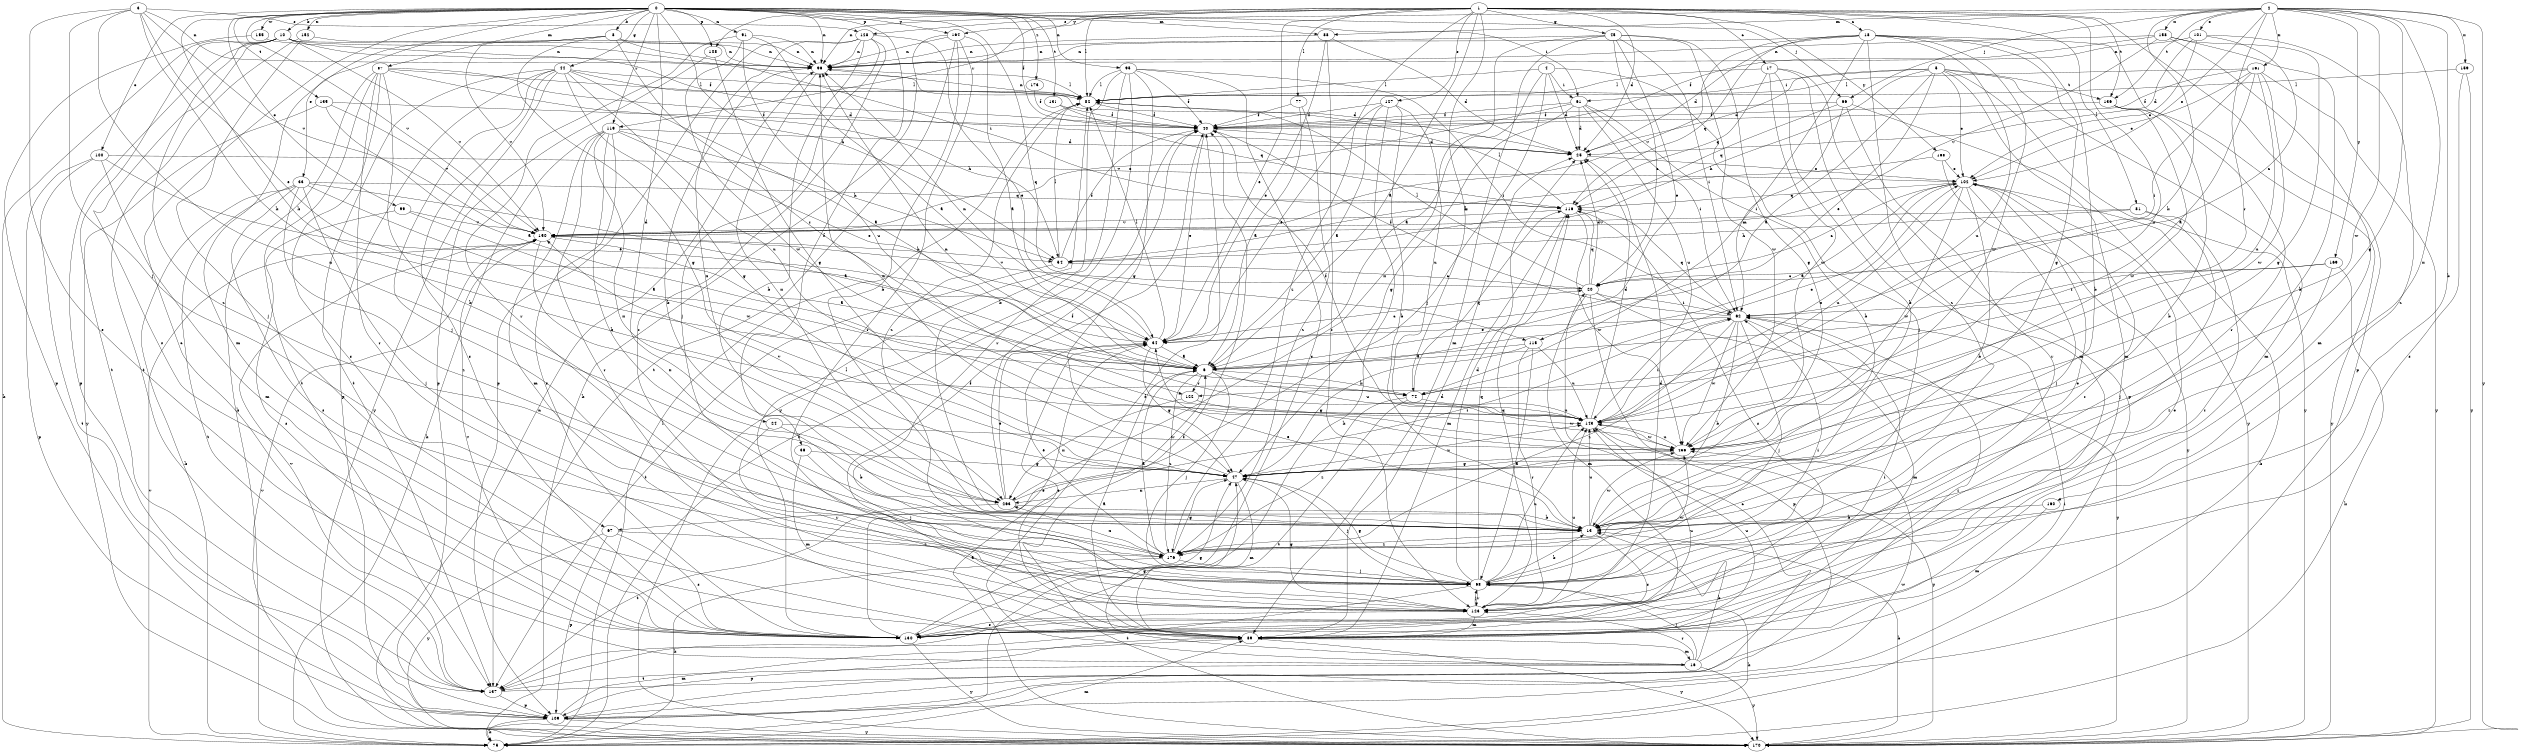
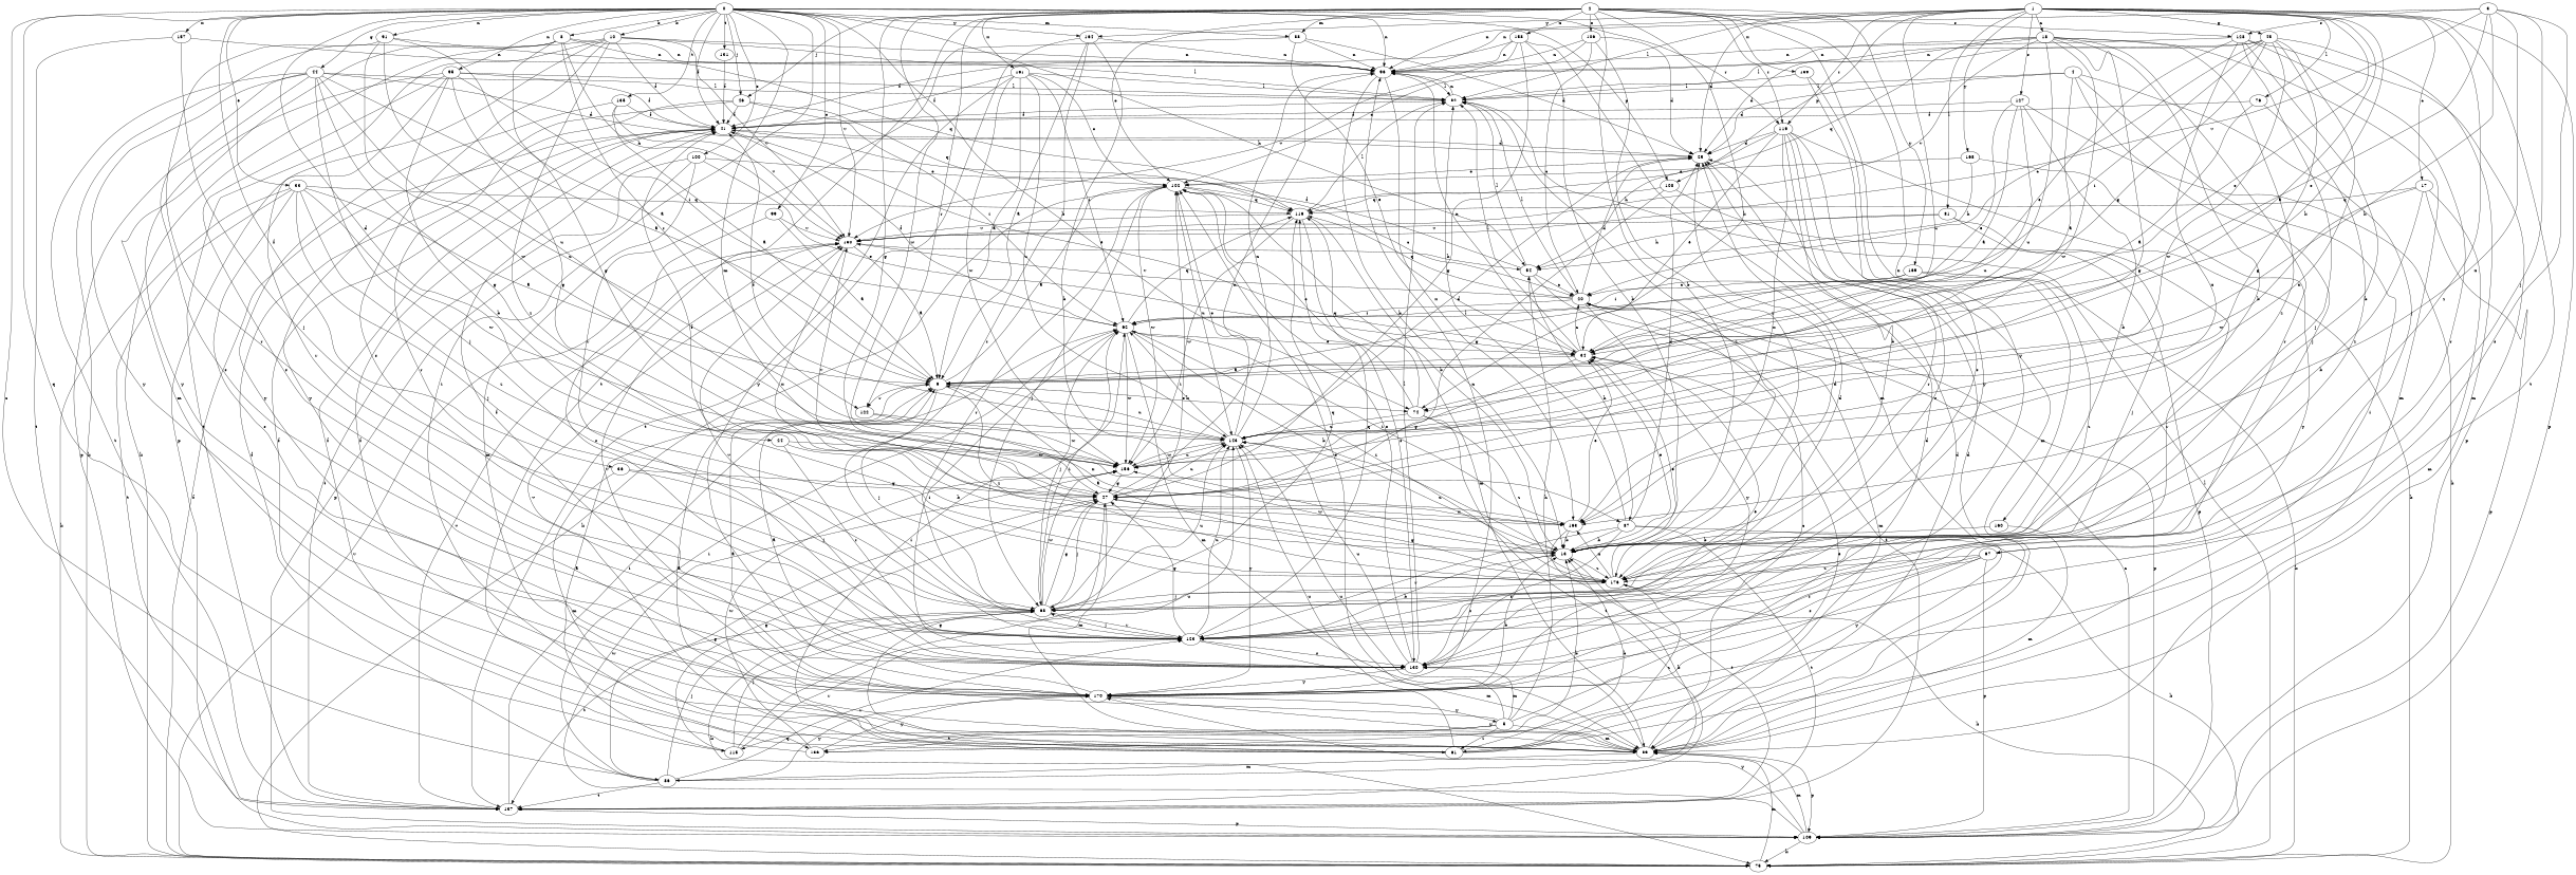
  strict digraph {
    0
    8
    10
-   16
+   16 [label=86]
    24
    33
    36
-   41 [label=40]
+   41
    44
    54
    61
-   66
+   66 [label=46]
    74
    87
    88
    91
    95
    96
    99
    100
    108
    115
    119
    n24 [label=131]
    135
    150
-   155
-   157 [label=152]
+   157
    164
-   173
    47
    122
    89
    116
    82
    109
    176
    130
    75
    137
    13
    170
    68
    62
    123
-   156 [label=456]
+   156
    6
    n48 [label=25]
    34
    143
    20
    102
-   163 [label=263]
+   163
    1
    17
    18
    45
-   77
+   77 [label=76]
    81
    127
    136
    168
    2
-   101
+   101 [label=106]
    128
    158
    159
    160
    161
    169
    3
    67
    4
    5
    0 -> 8 [label=b]
    0 -> 10 [label=b]
    0 -> 16 [label=c]
    0 -> 24 [label=d]
    0 -> 33 [label=e]
    0 -> 36 [label=f]
    0 -> 41 [label=f]
    0 -> 44 [label=g]
    0 -> 54 [label=h]
    0 -> 61 [label=i]
    0 -> 66 [label=j]
    0 -> 74 [label=k]
    0 -> 87 [label=m]
    0 -> 88 [label=m]
    0 -> 91 [label=n]
    0 -> 95 [label=n]
    0 -> 96 [label=n]
    0 -> 99 [label=o]
    0 -> 100 [label=o]
    0 -> 108 [label=p]
    0 -> 115 [label=q]
    0 -> 119 [label=r]
    0 -> n24 [label=t]
    0 -> 135 [label=t]
    0 -> 150 [label=v]
-   0 -> 155 [label=w]
    0 -> 157 [label=x]
    0 -> 164 [label=y]
-   0 -> 173 [label=z]
    8 -> 96 [label=n]
-   8 -> 150 [label=v]
+   8 -> 150 [label=h]
    8 -> 47 [label=g]
    8 -> 122 [label=r]
    8 -> 89 [label=m]
-   8 -> 116 [label=i]
+   8 -> 116 [label=q]
    10 -> 41 [label=f]
    10 -> 96 [label=n]
    10 -> 150 [label=v]
    10 -> 82 [label=l]
    10 -> 109 [label=p]
    10 -> 176 [label=z]
    10 -> 130 [label=s]
    10 -> 75 [label=k]
    10 -> 137 [label=t]
    16 -> 41 [label=f]
    16 -> 47 [label=g]
    16 -> 137 [label=t]
    16 -> 13 [label=b]
    16 -> 170 [label=y]
    16 -> 68 [label=j]
    16 -> 62 [label=i]
    16 -> 123 [label=r]
    24 -> 13 [label=b]
    24 -> 123 [label=r]
    24 -> 156 [label=w]
    33 -> 116 [label=q]
    33 -> 176 [label=z]
    33 -> 130 [label=s]
    33 -> 75 [label=k]
    33 -> 137 [label=t]
    33 -> 68 [label=j]
    33 -> 156 [label=w]
    33 -> 6 [label=a]
    36 -> 47 [label=g]
    36 -> 89 [label=m]
    36 -> 68 [label=j]
    41 -> n48 [label=d]
    41 -> 34 [label=e]
    44 -> 47 [label=g]
    44 -> 82 [label=l]
    44 -> 109 [label=p]
    44 -> 130 [label=s]
    44 -> 137 [label=t]
    44 -> 170 [label=y]
    44 -> 68 [label=j]
    44 -> 6 [label=a]
    44 -> n48 [label=d]
    44 -> 143 [label=u]
    54 -> 41 [label=f]
    54 -> 82 [label=l]
    54 -> 137 [label=t]
    54 -> 20 [label=c]
    61 -> 41 [label=f]
    61 -> 150 [label=v]
    61 -> 47 [label=g]
+   61 -> 176 [label=z]
    61 -> 13 [label=b]
    61 -> 62 [label=i]
    61 -> n48 [label=d]
    61 -> 143 [label=u]
+   61 -> 20 [label=c]
    66 -> 41 [label=f]
    66 -> 116 [label=q]
    66 -> 170 [label=y]
    66 -> 62 [label=i]
    66 -> 123 [label=r]
    74 -> 116 [label=q]
    74 -> 176 [label=z]
    74 -> 137 [label=t]
    74 -> 143 [label=u]
    74 -> 102 [label=o]
-   87 -> 54 [label=h]
+   54 -> 87 [label=h]
    87 -> 82 [label=l]
    87 -> 130 [label=s]
    87 -> 75 [label=k]
    87 -> 137 [label=t]
    87 -> 13 [label=b]
    87 -> 123 [label=r]
    87 -> n48 [label=d]
    88 -> 96 [label=n]
    88 -> 123 [label=r]
    88 -> n48 [label=d]
    88 -> 34 [label=e]
    91 -> 96 [label=n]
-   91 -> 68 [label=r]
+   91 -> 123 [label=r]
    91 -> 156 [label=w]
    91 -> 6 [label=a]
    91 -> 143 [label=u]
    95 -> 41 [label=f]
    95 -> 47 [label=g]
    95 -> 82 [label=l]
    95 -> 130 [label=s]
    95 -> 13 [label=b]
    95 -> 170 [label=y]
    95 -> 62 [label=i]
    95 -> 123 [label=r]
    96 -> 82 [label=l]
    96 -> 13 [label=b]
    96 -> 163 [label=x]
    99 -> 150 [label=v]
    99 -> 130 [label=s]
    99 -> 6 [label=a]
    100 -> 89 [label=m]
    100 -> 109 [label=p]
    100 -> 137 [label=t]
    100 -> 34 [label=e]
    100 -> 102 [label=o]
    108 -> 47 [label=g]
    108 -> 109 [label=p]
    115 -> 47 [label=g]
-   115 -> 68 [label=a]
+   115 -> 68 [label=j]
    115 -> 123 [label=r]
    115 -> 6 [label=a]
    115 -> 143 [label=u]
    119 -> 54 [label=h]
    119 -> 89 [label=m]
    119 -> 130 [label=s]
    119 -> 75 [label=k]
    119 -> 13 [label=b]
    119 -> 123 [label=r]
    119 -> n48 [label=d]
    119 -> 34 [label=e]
    119 -> 163 [label=x]
    n24 -> 41 [label=f]
-   n24 -> 116 [label=q]
+   108 -> 116 [label=q]
    135 -> 41 [label=f]
    135 -> 150 [label=v]
    135 -> 170 [label=y]
    135 -> 6 [label=a]
    150 -> 54 [label=h]
    150 -> 6 [label=a]
    150 -> 163 [label=x]
-   155 -> 96 [label=n]
-   155 -> 109 [label=p]
    157 -> 96 [label=n]
    157 -> 137 [label=t]
    157 -> 68 [label=j]
    164 -> 96 [label=n]
-   164 -> 75 [label=k]
+   8 -> 75 [label=k]
    164 -> 137 [label=t]
    164 -> 13 [label=b]
    164 -> 123 [label=r]
    164 -> 6 [label=a]
-   173 -> 41 [label=f]
    47 -> 96 [label=n]
    47 -> 150 [label=v]
    47 -> 89 [label=m]
    47 -> 68 [label=j]
    47 -> 143 [label=u]
    47 -> 163 [label=x]
    122 -> 156 [label=w]
    122 -> 163 [label=x]
    89 -> 16 [label=m]
    89 -> 41 [label=f]
    89 -> 109 [label=p]
    89 -> 170 [label=y]
    89 -> 6 [label=a]
    89 -> n48 [label=d]
    89 -> 34 [label=e]
    89 -> 143 [label=u]
    116 -> 150 [label=v]
    116 -> 89 [label=m]
    116 -> 82 [label=l]
    116 -> 130 [label=s]
    116 -> 156 [label=w]
    82 -> 41 [label=f]
    82 -> 96 [label=n]
    82 -> 176 [label=z]
    109 -> 89 [label=m]
    109 -> 75 [label=k]
    109 -> 170 [label=y]
    109 -> 156 [label=w]
    109 -> 20 [label=c]
    176 -> 47 [label=g]
    176 -> 75 [label=k]
    176 -> 68 [label=j]
    176 -> 6 [label=a]
    176 -> 34 [label=e]
    176 -> 163 [label=x]
    130 -> 150 [label=v]
-   130 -> 47 [label=g]
    130 -> 82 [label=l]
    130 -> 170 [label=y]
    130 -> 62 [label=i]
    130 -> 34 [label=e]
    130 -> 143 [label=u]
    130 -> 102 [label=o]
    75 -> 41 [label=f]
    75 -> 150 [label=v]
    75 -> 89 [label=m]
    75 -> 82 [label=l]
    137 -> 150 [label=v]
    137 -> 109 [label=p]
    137 -> 62 [label=i]
    13 -> 176 [label=z]
    13 -> 130 [label=s]
    13 -> 156 [label=w]
    13 -> 34 [label=e]
    13 -> 143 [label=u]
    170 -> 41 [label=f]
    170 -> 96 [label=n]
    170 -> 150 [label=v]
    170 -> 13 [label=b]
    170 -> 6 [label=a]
    68 -> 47 [label=g]
    68 -> 116 [label=q]
    68 -> 75 [label=k]
    68 -> 137 [label=t]
    68 -> 62 [label=i]
    68 -> 123 [label=r]
    68 -> 156 [label=w]
    68 -> n48 [label=d]
    68 -> 143 [label=u]
    68 -> 102 [label=o]
    62 -> 41 [label=f]
    62 -> 89 [label=m]
    62 -> 116 [label=q]
    62 -> 176 [label=z]
    62 -> 13 [label=b]
    62 -> 68 [label=j]
    62 -> 156 [label=w]
    62 -> 34 [label=e]
    123 -> 47 [label=g]
    123 -> 89 [label=m]
    123 -> 116 [label=q]
    123 -> 130 [label=s]
-   68 -> 13 [label=b]
+   123 -> 13 [label=b]
    123 -> 68 [label=j]
    123 -> n48 [label=d]
    123 -> 143 [label=u]
    156 -> 47 [label=g]
    156 -> 143 [label=u]
    6 -> 74 [label=k]
    6 -> 122 [label=r]
    6 -> 176 [label=z]
    6 -> 68 [label=j]
    6 -> 143 [label=u]
    n48 -> 102 [label=o]
    34 -> 96 [label=n]
    34 -> 47 [label=g]
    34 -> 82 [label=l]
    34 -> 6 [label=a]
    34 -> 20 [label=c]
    143 -> 41 [label=f]
    143 -> 96 [label=n]
    143 -> 170 [label=y]
    143 -> 62 [label=i]
    143 -> 156 [label=w]
    143 -> n48 [label=d]
    143 -> 102 [label=o]
    20 -> 150 [label=v]
    20 -> 89 [label=m]
    20 -> 116 [label=q]
    20 -> 82 [label=l]
    20 -> 109 [label=p]
    20 -> 170 [label=y]
    20 -> 62 [label=i]
    20 -> n48 [label=d]
    102 -> 116 [label=q]
    102 -> 75 [label=k]
    102 -> 13 [label=b]
    102 -> 68 [label=j]
    102 -> 123 [label=r]
    102 -> 156 [label=w]
-   102 -> 6 [label=a]
+   6 -> 102 [label=a]
    102 -> 143 [label=u]
    102 -> 20 [label=c]
    163 -> 41 [label=f]
    163 -> 137 [label=t]
    163 -> 13 [label=b]
    163 -> 62 [label=i]
    163 -> 34 [label=e]
    1 -> 74 [label=k]
    1 -> 96 [label=n]
    1 -> 108 [label=p]
    1 -> 119 [label=r]
    1 -> 164 [label=y]
    1 -> 82 [label=l]
    1 -> 109 [label=p]
    1 -> 176 [label=z]
    1 -> 6 [label=a]
    1 -> n48 [label=d]
    1 -> 34 [label=e]
    1 -> 143 [label=u]
    1 -> 17 [label=c]
    1 -> 18 [label=c]
    1 -> 45 [label=g]
    1 -> 77 [label=l]
    1 -> 81 [label=l]
    1 -> 127 [label=s]
    1 -> 136 [label=t]
    1 -> 168 [label=y]
    17 -> 89 [label=m]
    17 -> 116 [label=q]
-   17 -> 82 [label=l]
+   45 -> 82 [label=l]
    17 -> 109 [label=p]
    17 -> 13 [label=b]
    17 -> 156 [label=w]
    18 -> 96 [label=n]
    18 -> 150 [label=v]
    18 -> 47 [label=g]
-   18 -> 74 [label=m]
+   18 -> 89 [label=m]
    18 -> 116 [label=q]
    18 -> 176 [label=z]
    18 -> 13 [label=b]
    18 -> 123 [label=r]
    18 -> 156 [label=w]
    18 -> n48 [label=d]
    18 -> 143 [label=u]
    45 -> 96 [label=n]
    45 -> 47 [label=g]
    45 -> 89 [label=m]
    45 -> 62 [label=i]
    45 -> 156 [label=w]
-   45 -> 34 [label=e]
+   45 -> 34 [label=g]
    45 -> 20 [label=c]
    45 -> 163 [label=x]
    77 -> 41 [label=f]
    77 -> 176 [label=z]
    77 -> 6 [label=a]
    81 -> 54 [label=h]
    81 -> 150 [label=v]
    81 -> 68 [label=j]
    81 -> 123 [label=r]
    127 -> 41 [label=f]
    127 -> 75 [label=k]
    127 -> 13 [label=b]
    127 -> 6 [label=a]
    127 -> 34 [label=e]
    127 -> 143 [label=u]
    136 -> 41 [label=f]
    136 -> 13 [label=b]
    136 -> 170 [label=y]
    136 -> 156 [label=w]
    168 -> 54 [label=h]
    168 -> 170 [label=y]
    168 -> 102 [label=o]
    2 -> 66 [label=j]
    2 -> 74 [label=k]
    2 -> 88 [label=m]
+   2 -> 119 [label=r]
    2 -> 47 [label=g]
    2 -> 122 [label=r]
    2 -> 13 [label=b]
    2 -> 170 [label=y]
    2 -> 156 [label=w]
    2 -> 102 [label=o]
    2 -> 136 [label=t]
    2 -> 101 [label=o]
    2 -> 128 [label=s]
    2 -> 158 [label=x]
    2 -> 159 [label=x]
    2 -> 160 [label=x]
    2 -> 161 [label=x]
    2 -> 169 [label=y]
    101 -> 96 [label=n]
    101 -> 176 [label=z]
    101 -> n48 [label=d]
    101 -> 20 [label=c]
    101 -> 102 [label=o]
    128 -> 96 [label=n]
    128 -> 109 [label=p]
    128 -> 13 [label=b]
    128 -> 68 [label=j]
    128 -> 123 [label=r]
    128 -> 34 [label=e]
    128 -> 163 [label=x]
    158 -> 41 [label=f]
    158 -> 96 [label=n]
    158 -> 150 [label=v]
    158 -> 47 [label=g]
    158 -> 89 [label=m]
    158 -> 13 [label=b]
    159 -> 82 [label=l]
    159 -> 130 [label=s]
    159 -> 170 [label=y]
    160 -> 89 [label=m]
    160 -> 13 [label=b]
    161 -> 41 [label=f]
    161 -> 82 [label=l]
    161 -> 170 [label=y]
    161 -> 62 [label=i]
    161 -> 156 [label=w]
    161 -> 6 [label=a]
    161 -> 143 [label=u]
    161 -> 102 [label=o]
    169 -> 176 [label=z]
    169 -> 75 [label=k]
    169 -> 62 [label=i]
    169 -> 20 [label=c]
    3 -> 74 [label=k]
    3 -> 96 [label=n]
    3 -> 150 [label=v]
    3 -> 130 [label=s]
    3 -> 34 [label=e]
    3 -> 163 [label=x]
    3 -> 128 [label=s]
    3 -> 67 [label=j]
    67 -> 109 [label=p]
    67 -> 176 [label=z]
    67 -> 130 [label=s]
    67 -> 170 [label=y]
+   67 -> 123 [label=r]
    4 -> 61 [label=i]
    4 -> 82 [label=l]
    4 -> 68 [label=j]
    4 -> 6 [label=a]
    4 -> n48 [label=d]
    4 -> 67 [label=j]
    5 -> 54 [label=h]
    5 -> 61 [label=i]
-   5 -> 115 [label=e]
+   5 -> 115 [label=q]
    5 -> 89 [label=m]
    5 -> 130 [label=m]
-   5 -> 170 [label=y]
+   170 -> 5 [label=y]
    5 -> 6 [label=a]
    5 -> n48 [label=d]
    5 -> 102 [label=o]
    5 -> 136 [label=t]
  }
